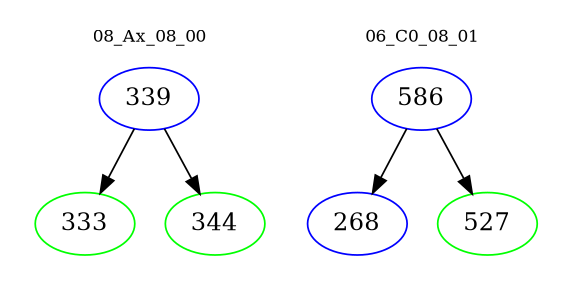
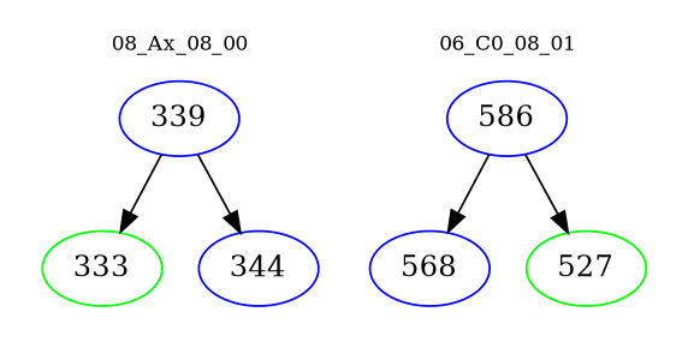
  digraph {
    node [color=blue]
    edge [color=black]
    n1 [label=339]
    n2 [color=green label=333]
-   n3 [color=green label=344]
+   n3 [label=344]
    n4 [label=586]
-   n5 [label=268]
+   n5 [label=568]
    n6 [color=green label=527]
    subgraph cluster_1 {
      color=white
      fontsize=10
      label="08_Ax_08_00"
      n1
      n2
      n3
    }
    subgraph cluster_2 {
      color=white
      fontsize=10
      label="06_C0_08_01"
      n4
      n5
      n6
    }
    n1 -> n2
    n1 -> n3
    n4 -> n5
    n4 -> n6
  }
